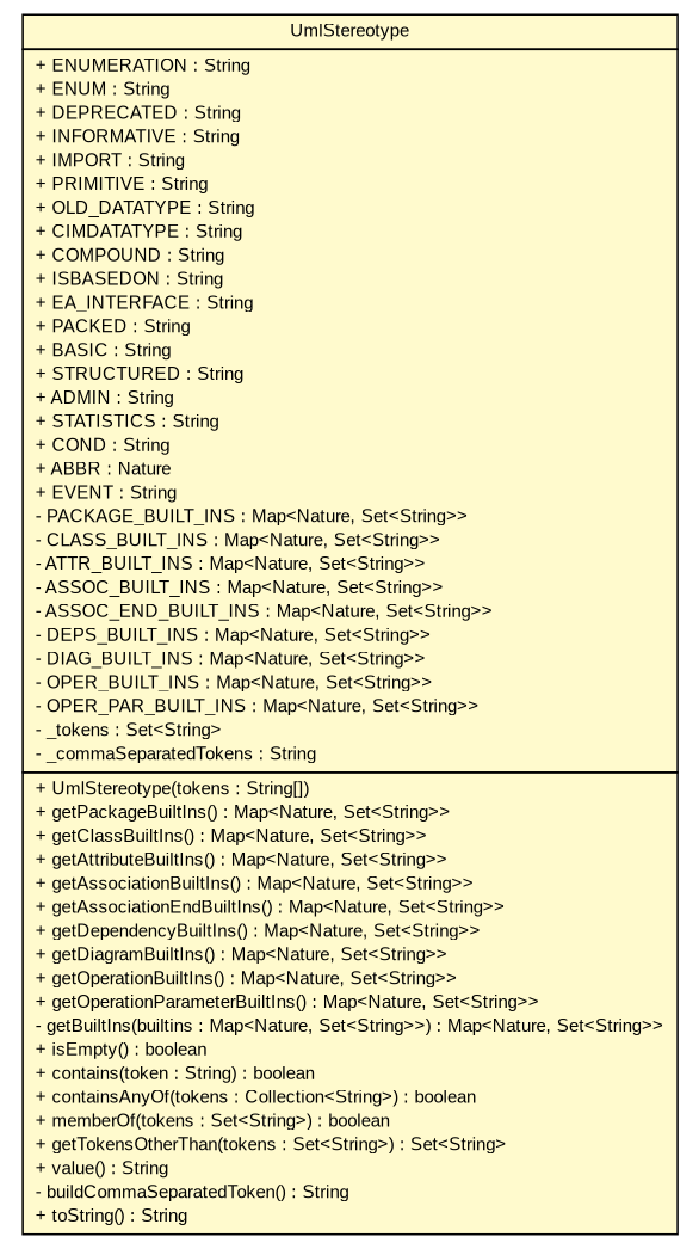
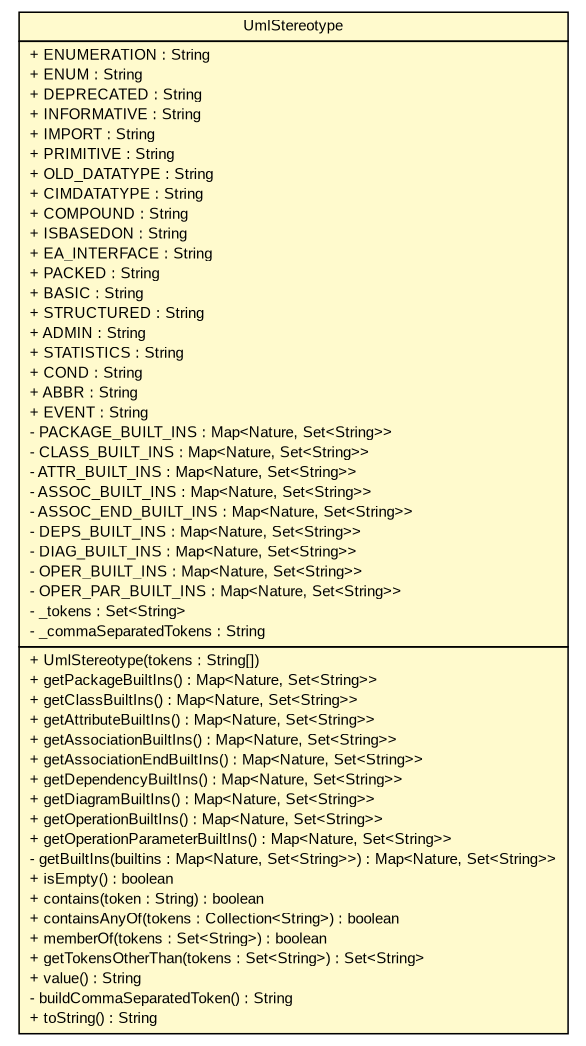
  digraph {
    nodesep=0.25
    ranksep=0.5
    fontname="Liberation Sans"
-   n1 [fontcolor=black fontname="Liberation Sans" fontsize=10.0 label=<<table title="org.tanjakostic.jcleancim.model.UmlStereotype" border="0" cellborder="1" cellspacing="0" cellpadding="2" port="p" bgcolor="lemonChiffon" href="./UmlStereotype.html"> 		<tr><td><table border="0" cellspacing="0" cellpadding="1"> <tr><td align="center" balign="center"> UmlStereotype </td></tr> 		</table></td></tr> 		<tr><td><table border="0" cellspacing="0" cellpadding="1"> <tr><td align="left" balign="left"> + ENUMERATION : String </td></tr> <tr><td align="left" balign="left"> + ENUM : String </td></tr> <tr><td align="left" balign="left"> + DEPRECATED : String </td></tr> <tr><td align="left" balign="left"> + INFORMATIVE : String </td></tr> <tr><td align="left" balign="left"> + IMPORT : String </td></tr> <tr><td align="left" balign="left"> + PRIMITIVE : String </td></tr> <tr><td align="left" balign="left"> + OLD_DATATYPE : String </td></tr> <tr><td align="left" balign="left"> + CIMDATATYPE : String </td></tr> <tr><td align="left" balign="left"> + COMPOUND : String </td></tr> <tr><td align="left" balign="left"> + ISBASEDON : String </td></tr> <tr><td align="left" balign="left"> + EA_INTERFACE : String </td></tr> <tr><td align="left" balign="left"> + PACKED : String </td></tr> <tr><td align="left" balign="left"> + BASIC : String </td></tr> <tr><td align="left" balign="left"> + STRUCTURED : String </td></tr> <tr><td align="left" balign="left"> + ADMIN : String </td></tr> <tr><td align="left" balign="left"> + STATISTICS : String </td></tr> <tr><td align="left" balign="left"> + COND : String </td></tr> <tr><td align="left" balign="left"> + ABBR : Nature </td></tr> <tr><td align="left" balign="left"> + EVENT : String </td></tr> <tr><td align="left" balign="left"> - PACKAGE_BUILT_INS : Map&lt;Nature, Set&lt;String&gt;&gt; </td></tr> <tr><td align="left" balign="left"> - CLASS_BUILT_INS : Map&lt;Nature, Set&lt;String&gt;&gt; </td></tr> <tr><td align="left" balign="left"> - ATTR_BUILT_INS : Map&lt;Nature, Set&lt;String&gt;&gt; </td></tr> <tr><td align="left" balign="left"> - ASSOC_BUILT_INS : Map&lt;Nature, Set&lt;String&gt;&gt; </td></tr> <tr><td align="left" balign="left"> - ASSOC_END_BUILT_INS : Map&lt;Nature, Set&lt;String&gt;&gt; </td></tr> <tr><td align="left" balign="left"> - DEPS_BUILT_INS : Map&lt;Nature, Set&lt;String&gt;&gt; </td></tr> <tr><td align="left" balign="left"> - DIAG_BUILT_INS : Map&lt;Nature, Set&lt;String&gt;&gt; </td></tr> <tr><td align="left" balign="left"> - OPER_BUILT_INS : Map&lt;Nature, Set&lt;String&gt;&gt; </td></tr> <tr><td align="left" balign="left"> - OPER_PAR_BUILT_INS : Map&lt;Nature, Set&lt;String&gt;&gt; </td></tr> <tr><td align="left" balign="left"> - _tokens : Set&lt;String&gt; </td></tr> <tr><td align="left" balign="left"> - _commaSeparatedTokens : String </td></tr> 		</table></td></tr> 		<tr><td><table border="0" cellspacing="0" cellpadding="1"> <tr><td align="left" balign="left"> + UmlStereotype(tokens : String[]) </td></tr> <tr><td align="left" balign="left"> + getPackageBuiltIns() : Map&lt;Nature, Set&lt;String&gt;&gt; </td></tr> <tr><td align="left" balign="left"> + getClassBuiltIns() : Map&lt;Nature, Set&lt;String&gt;&gt; </td></tr> <tr><td align="left" balign="left"> + getAttributeBuiltIns() : Map&lt;Nature, Set&lt;String&gt;&gt; </td></tr> <tr><td align="left" balign="left"> + getAssociationBuiltIns() : Map&lt;Nature, Set&lt;String&gt;&gt; </td></tr> <tr><td align="left" balign="left"> + getAssociationEndBuiltIns() : Map&lt;Nature, Set&lt;String&gt;&gt; </td></tr> <tr><td align="left" balign="left"> + getDependencyBuiltIns() : Map&lt;Nature, Set&lt;String&gt;&gt; </td></tr> <tr><td align="left" balign="left"> + getDiagramBuiltIns() : Map&lt;Nature, Set&lt;String&gt;&gt; </td></tr> <tr><td align="left" balign="left"> + getOperationBuiltIns() : Map&lt;Nature, Set&lt;String&gt;&gt; </td></tr> <tr><td align="left" balign="left"> + getOperationParameterBuiltIns() : Map&lt;Nature, Set&lt;String&gt;&gt; </td></tr> <tr><td align="left" balign="left"> - getBuiltIns(builtins : Map&lt;Nature, Set&lt;String&gt;&gt;) : Map&lt;Nature, Set&lt;String&gt;&gt; </td></tr> <tr><td align="left" balign="left"> + isEmpty() : boolean </td></tr> <tr><td align="left" balign="left"> + contains(token : String) : boolean </td></tr> <tr><td align="left" balign="left"> + containsAnyOf(tokens : Collection&lt;String&gt;) : boolean </td></tr> <tr><td align="left" balign="left"> + memberOf(tokens : Set&lt;String&gt;) : boolean </td></tr> <tr><td align="left" balign="left"> + getTokensOtherThan(tokens : Set&lt;String&gt;) : Set&lt;String&gt; </td></tr> <tr><td align="left" balign="left"> + value() : String </td></tr> <tr><td align="left" balign="left"> - buildCommaSeparatedToken() : String </td></tr> <tr><td align="left" balign="left"> + toString() : String </td></tr> 		</table></td></tr> 		</table>> shape=plaintext]
+   n1 [fontcolor=black fontname="Liberation Sans" fontsize=10.0 label=<<table title="org.tanjakostic.jcleancim.model.UmlStereotype" border="0" cellborder="1" cellspacing="0" cellpadding="2" port="p" bgcolor="lemonChiffon" href="./UmlStereotype.html"> 		<tr><td><table border="0" cellspacing="0" cellpadding="1"> <tr><td align="center" balign="center"> UmlStereotype </td></tr> 		</table></td></tr> 		<tr><td><table border="0" cellspacing="0" cellpadding="1"> <tr><td align="left" balign="left"> + ENUMERATION : String </td></tr> <tr><td align="left" balign="left"> + ENUM : String </td></tr> <tr><td align="left" balign="left"> + DEPRECATED : String </td></tr> <tr><td align="left" balign="left"> + INFORMATIVE : String </td></tr> <tr><td align="left" balign="left"> + IMPORT : String </td></tr> <tr><td align="left" balign="left"> + PRIMITIVE : String </td></tr> <tr><td align="left" balign="left"> + OLD_DATATYPE : String </td></tr> <tr><td align="left" balign="left"> + CIMDATATYPE : String </td></tr> <tr><td align="left" balign="left"> + COMPOUND : String </td></tr> <tr><td align="left" balign="left"> + ISBASEDON : String </td></tr> <tr><td align="left" balign="left"> + EA_INTERFACE : String </td></tr> <tr><td align="left" balign="left"> + PACKED : String </td></tr> <tr><td align="left" balign="left"> + BASIC : String </td></tr> <tr><td align="left" balign="left"> + STRUCTURED : String </td></tr> <tr><td align="left" balign="left"> + ADMIN : String </td></tr> <tr><td align="left" balign="left"> + STATISTICS : String </td></tr> <tr><td align="left" balign="left"> + COND : String </td></tr> <tr><td align="left" balign="left"> + ABBR : String </td></tr> <tr><td align="left" balign="left"> + EVENT : String </td></tr> <tr><td align="left" balign="left"> - PACKAGE_BUILT_INS : Map&lt;Nature, Set&lt;String&gt;&gt; </td></tr> <tr><td align="left" balign="left"> - CLASS_BUILT_INS : Map&lt;Nature, Set&lt;String&gt;&gt; </td></tr> <tr><td align="left" balign="left"> - ATTR_BUILT_INS : Map&lt;Nature, Set&lt;String&gt;&gt; </td></tr> <tr><td align="left" balign="left"> - ASSOC_BUILT_INS : Map&lt;Nature, Set&lt;String&gt;&gt; </td></tr> <tr><td align="left" balign="left"> - ASSOC_END_BUILT_INS : Map&lt;Nature, Set&lt;String&gt;&gt; </td></tr> <tr><td align="left" balign="left"> - DEPS_BUILT_INS : Map&lt;Nature, Set&lt;String&gt;&gt; </td></tr> <tr><td align="left" balign="left"> - DIAG_BUILT_INS : Map&lt;Nature, Set&lt;String&gt;&gt; </td></tr> <tr><td align="left" balign="left"> - OPER_BUILT_INS : Map&lt;Nature, Set&lt;String&gt;&gt; </td></tr> <tr><td align="left" balign="left"> - OPER_PAR_BUILT_INS : Map&lt;Nature, Set&lt;String&gt;&gt; </td></tr> <tr><td align="left" balign="left"> - _tokens : Set&lt;String&gt; </td></tr> <tr><td align="left" balign="left"> - _commaSeparatedTokens : String </td></tr> 		</table></td></tr> 		<tr><td><table border="0" cellspacing="0" cellpadding="1"> <tr><td align="left" balign="left"> + UmlStereotype(tokens : String[]) </td></tr> <tr><td align="left" balign="left"> + getPackageBuiltIns() : Map&lt;Nature, Set&lt;String&gt;&gt; </td></tr> <tr><td align="left" balign="left"> + getClassBuiltIns() : Map&lt;Nature, Set&lt;String&gt;&gt; </td></tr> <tr><td align="left" balign="left"> + getAttributeBuiltIns() : Map&lt;Nature, Set&lt;String&gt;&gt; </td></tr> <tr><td align="left" balign="left"> + getAssociationBuiltIns() : Map&lt;Nature, Set&lt;String&gt;&gt; </td></tr> <tr><td align="left" balign="left"> + getAssociationEndBuiltIns() : Map&lt;Nature, Set&lt;String&gt;&gt; </td></tr> <tr><td align="left" balign="left"> + getDependencyBuiltIns() : Map&lt;Nature, Set&lt;String&gt;&gt; </td></tr> <tr><td align="left" balign="left"> + getDiagramBuiltIns() : Map&lt;Nature, Set&lt;String&gt;&gt; </td></tr> <tr><td align="left" balign="left"> + getOperationBuiltIns() : Map&lt;Nature, Set&lt;String&gt;&gt; </td></tr> <tr><td align="left" balign="left"> + getOperationParameterBuiltIns() : Map&lt;Nature, Set&lt;String&gt;&gt; </td></tr> <tr><td align="left" balign="left"> - getBuiltIns(builtins : Map&lt;Nature, Set&lt;String&gt;&gt;) : Map&lt;Nature, Set&lt;String&gt;&gt; </td></tr> <tr><td align="left" balign="left"> + isEmpty() : boolean </td></tr> <tr><td align="left" balign="left"> + contains(token : String) : boolean </td></tr> <tr><td align="left" balign="left"> + containsAnyOf(tokens : Collection&lt;String&gt;) : boolean </td></tr> <tr><td align="left" balign="left"> + memberOf(tokens : Set&lt;String&gt;) : boolean </td></tr> <tr><td align="left" balign="left"> + getTokensOtherThan(tokens : Set&lt;String&gt;) : Set&lt;String&gt; </td></tr> <tr><td align="left" balign="left"> + value() : String </td></tr> <tr><td align="left" balign="left"> - buildCommaSeparatedToken() : String </td></tr> <tr><td align="left" balign="left"> + toString() : String </td></tr> 		</table></td></tr> 		</table>> shape=plaintext]
  }
